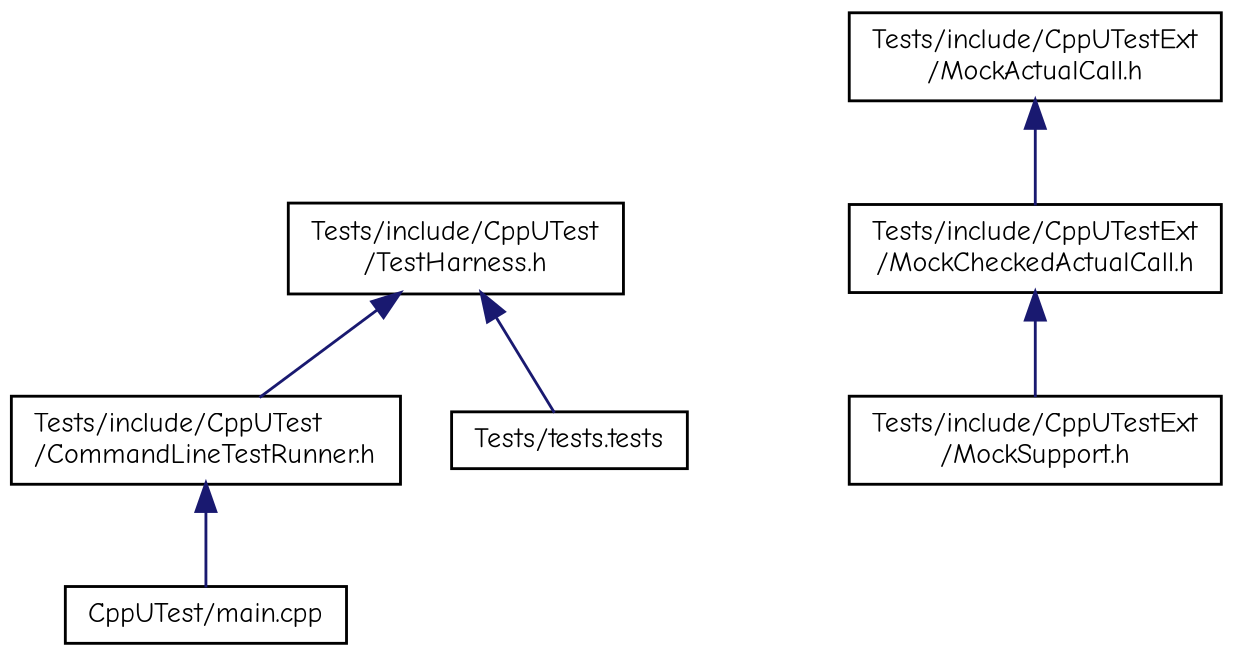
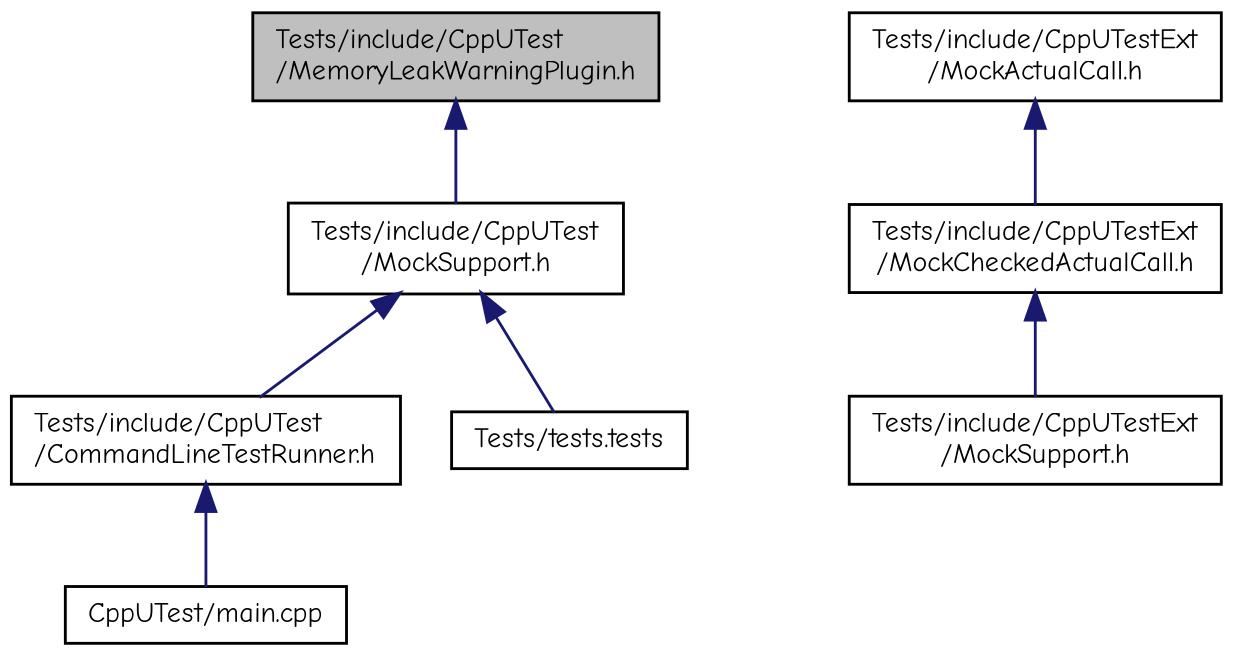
  digraph {
    fontname="Comic Neue"
    node [color=black fillcolor=white fontname="Comic Neue" fontsize=10 shape=record style=filled]
    edge [color=midnightblue dir=back fontname="Comic Neue" fontsize=10 labelfontname=Helvetica labelfontsize=10 style=solid]
-   n2 [height=0.2 label="Tests/include/CppUTest\l/TestHarness.h" width=0.4]
+   n1 [fillcolor=grey75 fontcolor=black height=0.2 label="Tests/include/CppUTest\l/MemoryLeakWarningPlugin.h" width=0.4]
+   n2 [height=0.2 label="Tests/include/CppUTest\l/MockSupport.h" width=0.4]
    n3 [height=0.2 label="Tests/include/CppUTest\l/CommandLineTestRunner.h" width=0.4]
    n4 [height=0.2 label="Tests/tests.tests" width=0.4]
    n5 [height=0.2 label="CppUTest/main.cpp" width=0.4]
    n6 [height=0.2 label="Tests/include/CppUTestExt\l/MockActualCall.h" width=0.4]
    n7 [height=0.2 label="Tests/include/CppUTestExt\l/MockCheckedActualCall.h" width=0.4]
    n8 [height=0.2 label="Tests/include/CppUTestExt\l/MockSupport.h" width=0.4]
+   n1 -> n2
    n2 -> n3
    n2 -> n4
    n3 -> n5
    n6 -> n7
    n7 -> n8
  }
